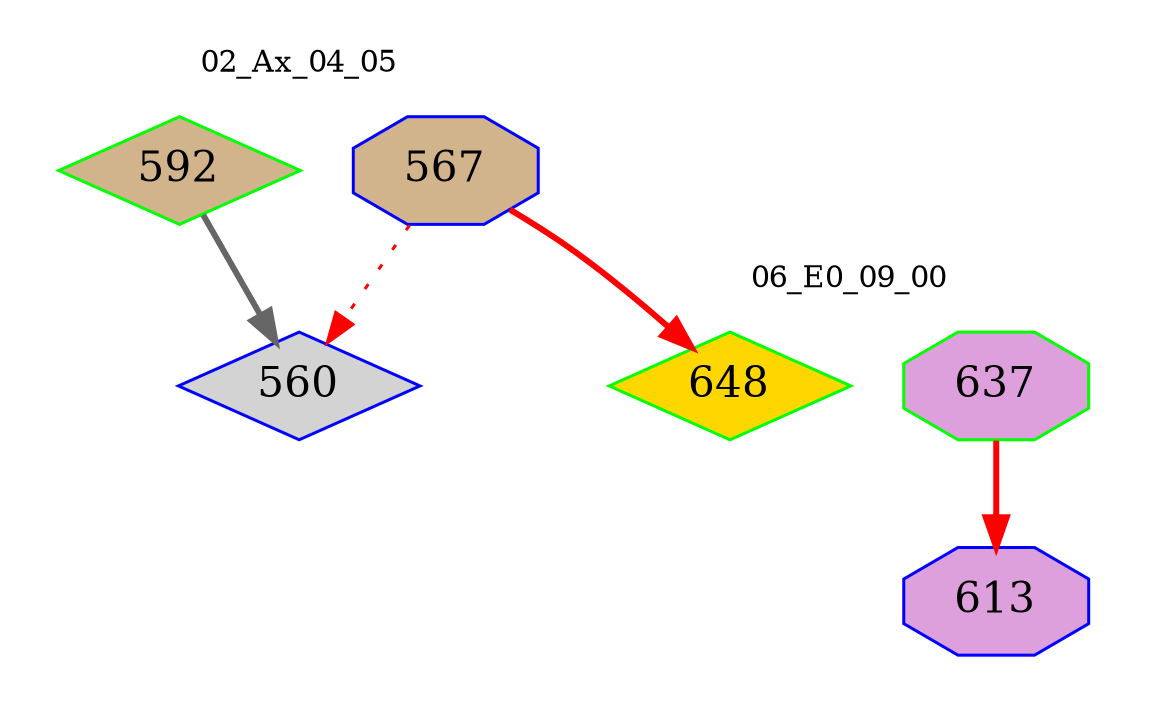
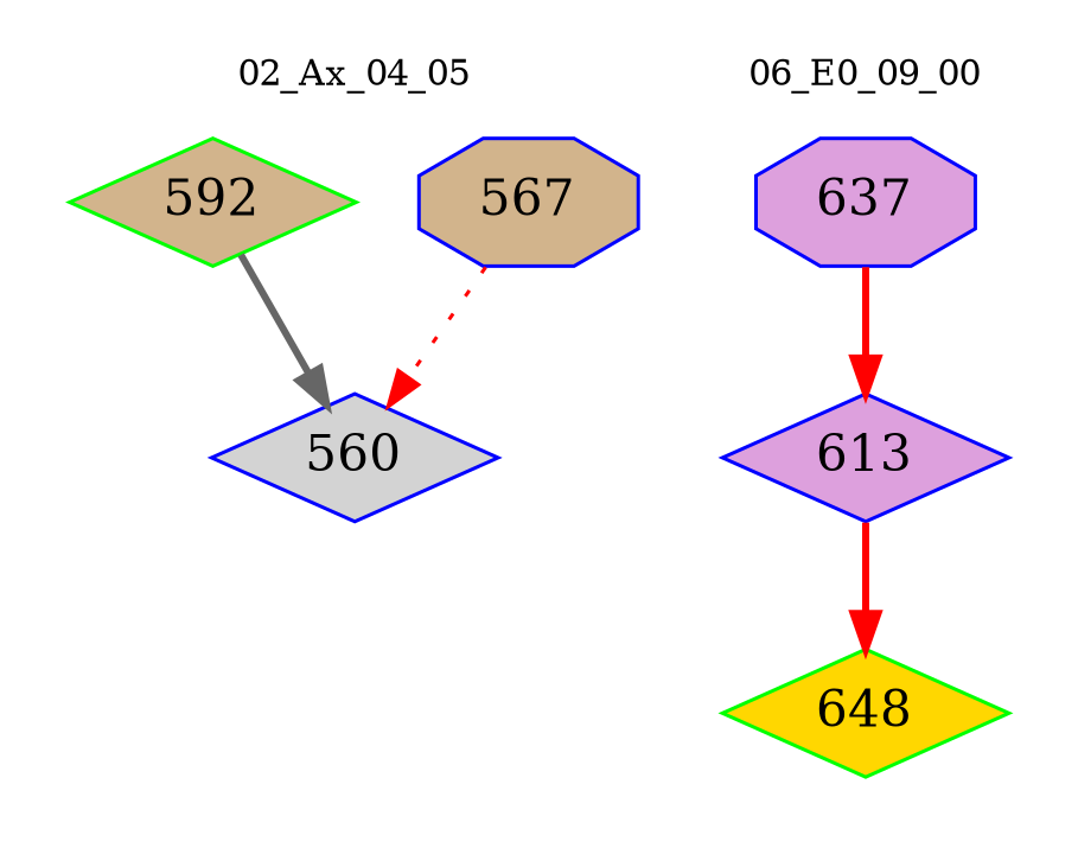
  digraph {
    node [color=blue fillcolor=tan shape=octagon style=filled]
    edge [color=red style=bold]
    n1 [label=567]
    n2 [fillcolor=lightgrey label=560 shape=diamond]
    n3 [color=green label=592 shape=diamond]
-   n4 [color=green fillcolor=plum label=637]
-   n5 [fillcolor=plum label=613]
+   n4 [fillcolor=plum label=637]
+   n5 [fillcolor=plum label=613 shape=diamond]
    n6 [color=green fillcolor=gold label=648 shape=diamond]
    subgraph cluster_1 {
      color=white
      fontsize=10
      label="02_Ax_04_05"
      n1
      n2
      n3
    }
    subgraph cluster_2 {
      color=white
      fontsize=10
      label="06_E0_09_00"
      n4
      n5
      n6
    }
    n1 -> n2 [style=dotted]
    n3 -> n2 [color=gray40]
    n4 -> n5
-   n1 -> n6
+   n5 -> n6
  }
